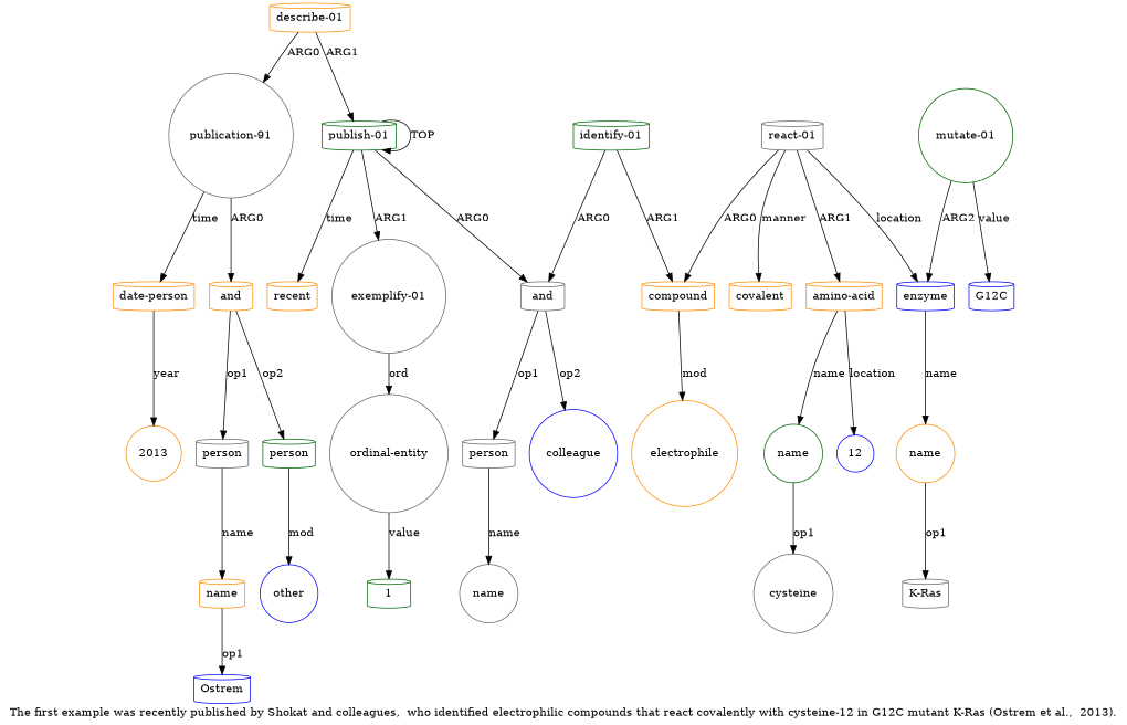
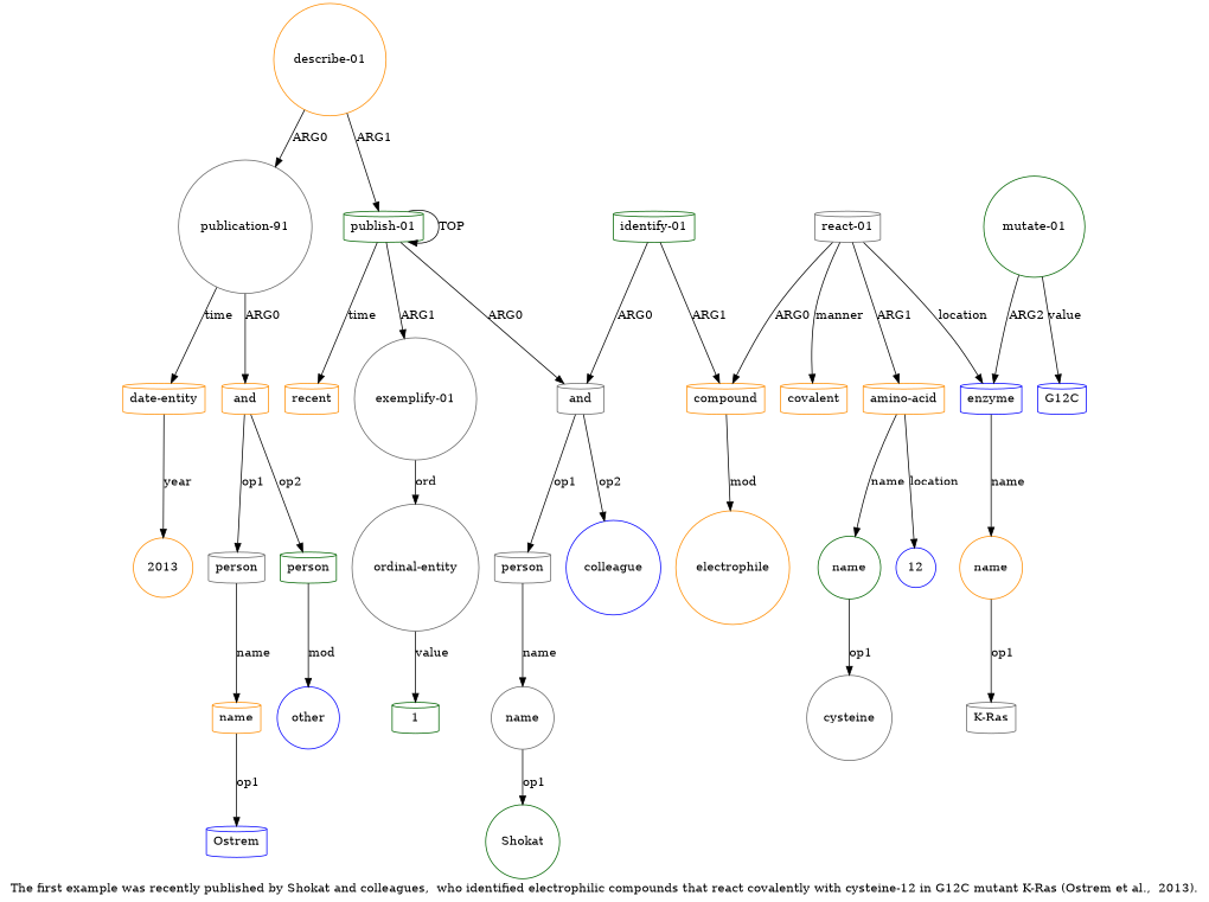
  digraph {
    label="The first example was recently published by Shokat and colleagues,  who identified electrophilic compounds that react covalently with cysteine-12 in G12C mutant K-Ras (Ostrem et al.,  2013)."
    node [color=darkorange gold_ind=-1 gold_label=name shape=cylinder test_ind=-1 test_label=name]
    edge [color=black gold_label=op1 test_label=op1]
    n1 [gold_ind=20 gold_label=and label=and test_ind=20 test_label=and]
    n2 [color=gray40 gold_ind=21 gold_label=person label=person test_ind=21 test_label=person]
    n3 [color=darkgreen gold_ind=23 gold_label=person label=person test_ind=23 test_label=person]
    n4 [gold_ind=22 label=name test_ind=22]
    n5 [color=blue gold_ind=24 gold_label=other label=other shape=circle test_ind=24 test_label=other]
    n6 [color=blue gold_label=Ostrem label=Ostrem test_label=Ostrem]
-   n7 [gold_ind=25 gold_label="date-entity" label="date-person" test_ind=25 test_label="date-entity"]
+   n7 [gold_ind=25 gold_label="date-entity" label="date-entity" test_ind=25 test_label="date-entity"]
    n8 [gold_label=2013 label=2013 shape=circle test_label=2013]
    n9 [color=darkgreen gold_label=1 label=1 test_label=1]
    n10 [color=gray40 gold_label=cysteine label=cysteine shape=circle test_label=cysteine]
    n11 [color=blue gold_label=12 label=12 shape=circle test_label=12]
    n12 [color=gray40 gold_ind=15 gold_label="exemplify-01" label="exemplify-01" shape=circle test_ind=15 test_label="exemplify-01"]
    n13 [color=gray40 gold_ind=16 gold_label="ordinal-entity" label="ordinal-entity" shape=circle test_ind=16 test_label="ordinal-entity"]
    n14 [color=darkgreen gold_ind=14 gold_label="mutate-01" label="mutate-01" shape=circle test_ind=14 test_label="mutate-01"]
    n15 [color=blue gold_ind=12 gold_label=enzyme label=enzyme test_ind=12 test_label=enzyme]
    n16 [color=blue gold_label=G12C label=G12C test_label=G12C]
    n17 [gold_ind=13 label=name shape=circle test_ind=13]
    n18 [color=gray40 gold_label="K-Ras" label="K-Ras" test_label="K-Ras"]
    n19 [gold_ind=17 gold_label=recent label=recent test_ind=17 test_label=recent]
    n20 [gold_ind=11 gold_label=covalent label=covalent test_ind=11 test_label=covalent]
    n21 [color=darkgreen gold_ind=10 label=name shape=circle test_ind=10]
    n22 [color=gray40 gold_ind=19 gold_label="publication-91" label="publication-91" shape=circle test_ind=19 test_label="publication-91"]
-   n23 [gold_ind=18 gold_label="describe-01" label="describe-01" test_ind=18 test_label="describe-01"]
+   n23 [gold_ind=18 gold_label="describe-01" label="describe-01" shape=circle test_ind=18 test_label="describe-01"]
    n24 [color=darkgreen gold_ind=0 gold_label="publish-01" label="publish-01" test_ind=0 test_label="publish-01"]
    n25 [color=gray40 gold_ind=1 gold_label=and label=and test_ind=1 test_label=and]
    n26 [color=gray40 gold_ind=2 gold_label=person label=person test_ind=2 test_label=person]
    n27 [color=blue gold_ind=4 gold_label=colleague label=colleague shape=circle test_ind=4 test_label=colleague]
    n28 [color=gray40 gold_ind=3 label=name shape=circle test_ind=3]
+   n29 [color=darkgreen gold_label=Shokat label=Shokat shape=circle test_label=Shokat]
    n30 [color=darkgreen gold_ind=5 gold_label="identify-01" label="identify-01" test_ind=5 test_label="identify-01"]
    n31 [gold_ind=6 gold_label=compound label=compound test_ind=6 test_label=compound]
    n32 [gold_ind=7 gold_label=electrophile label=electrophile shape=circle test_ind=7 test_label=electrophile]
    n33 [gold_ind=9 gold_label="amino-acid" label="amino-acid" test_ind=9 test_label="amino-acid"]
    n34 [color=gray40 gold_ind=8 gold_label="react-01" label="react-01" test_ind=8 test_label="react-01"]
    n1 -> n2 [label=op1]
    n1 -> n3 [gold_label=op2 label=op2 test_label=op2]
    n2 -> n4 [gold_label=name label=name test_label=name]
    n3 -> n5 [gold_label=mod label=mod test_label=mod]
    n4 -> n6 [label=op1]
    n7 -> n8 [gold_label=year label=year test_label=year]
    n12 -> n13 [gold_label=ord label=ord test_label=ord]
    n13 -> n9 [gold_label=value label=value test_label=value]
    n14 -> n15 [gold_label=ARG2 label=ARG2 test_label=ARG2]
    n14 -> n16 [gold_label=value label=value test_label=value]
    n15 -> n17 [gold_label=name label=name test_label=name]
    n17 -> n18 [label=op1]
    n21 -> n10 [label=op1]
    n22 -> n1 [gold_label=ARG0 label=ARG0 test_label=ARG0]
    n22 -> n7 [gold_label=time label=time test_label=time]
    n23 -> n22 [gold_label=ARG0 label=ARG0 test_label=ARG0]
    n23 -> n24 [gold_label=ARG1 label=ARG1 test_label=ARG1]
    n24 -> n12 [gold_label=ARG1 label=ARG1 test_label=ARG1]
    n24 -> n19 [gold_label=time label=time test_label=time]
    n24 -> n24 [gold_label=TOP label=TOP test_label=TOP]
    n24 -> n25 [gold_label=ARG0 label=ARG0 test_label=ARG0]
    n25 -> n26 [label=op1]
    n25 -> n27 [gold_label=op2 label=op2 test_label=op2]
    n26 -> n28 [gold_label=name label=name test_label=name]
+   n28 -> n29 [label=op1]
    n30 -> n25 [gold_label=ARG0 label=ARG0 test_label=ARG0]
    n30 -> n31 [gold_label=ARG1 label=ARG1 test_label=ARG1]
    n31 -> n32 [gold_label=mod label=mod test_label=mod]
    n33 -> n11 [gold_label=mod label=location test_label=mod]
    n33 -> n21 [gold_label=name label=name test_label=name]
    n34 -> n15 [gold_label=location label=location test_label=location]
    n34 -> n20 [gold_label=manner label=manner test_label=manner]
    n34 -> n31 [gold_label=ARG0 label=ARG0 test_label=ARG0]
    n34 -> n33 [gold_label=ARG1 label=ARG1 test_label=ARG1]
  }
